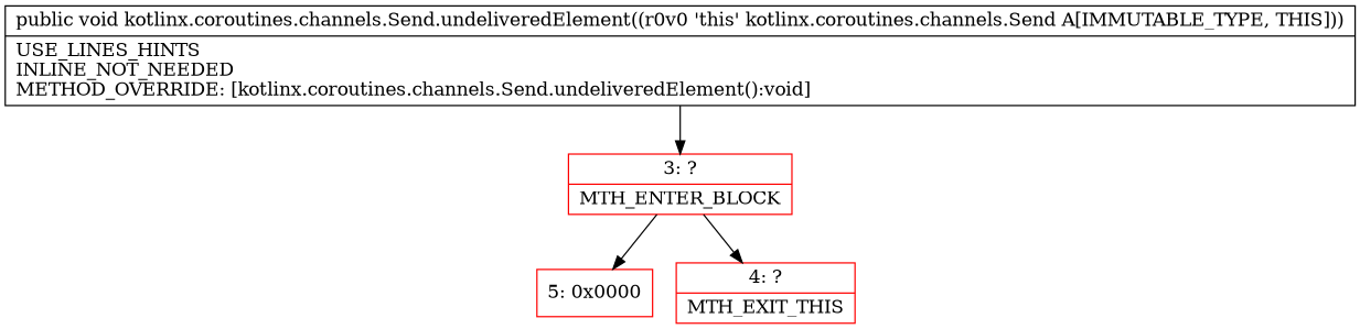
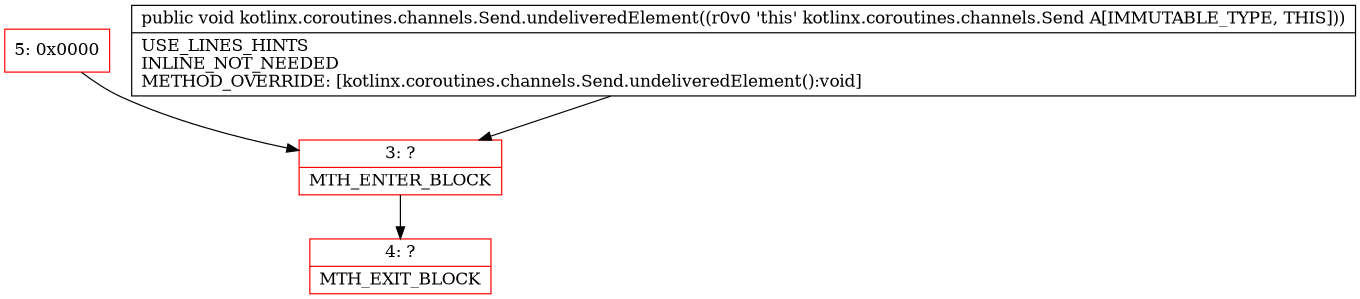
  digraph {
    node [color=red shape=record]
    n1 [label="{3\:\ ?|MTH_ENTER_BLOCK\l}"]
    n2 [label="{5\:\ 0x0000}"]
-   n3 [label="{4\:\ ?|MTH_EXIT_THIS\l}"]
+   n3 [label="{4\:\ ?|MTH_EXIT_BLOCK\l}"]
    n4 [label="{public void kotlinx.coroutines.channels.Send.undeliveredElement((r0v0 'this' kotlinx.coroutines.channels.Send A[IMMUTABLE_TYPE, THIS]))  | USE_LINES_HINTS\lINLINE_NOT_NEEDED\lMETHOD_OVERRIDE: [kotlinx.coroutines.channels.Send.undeliveredElement():void]\l}" color=""]
    subgraph cluster_1 {
      label="R(0)"
    }
-   n1 -> n2
+   n2 -> n1
    n1 -> n3
    n4 -> n1
  }
